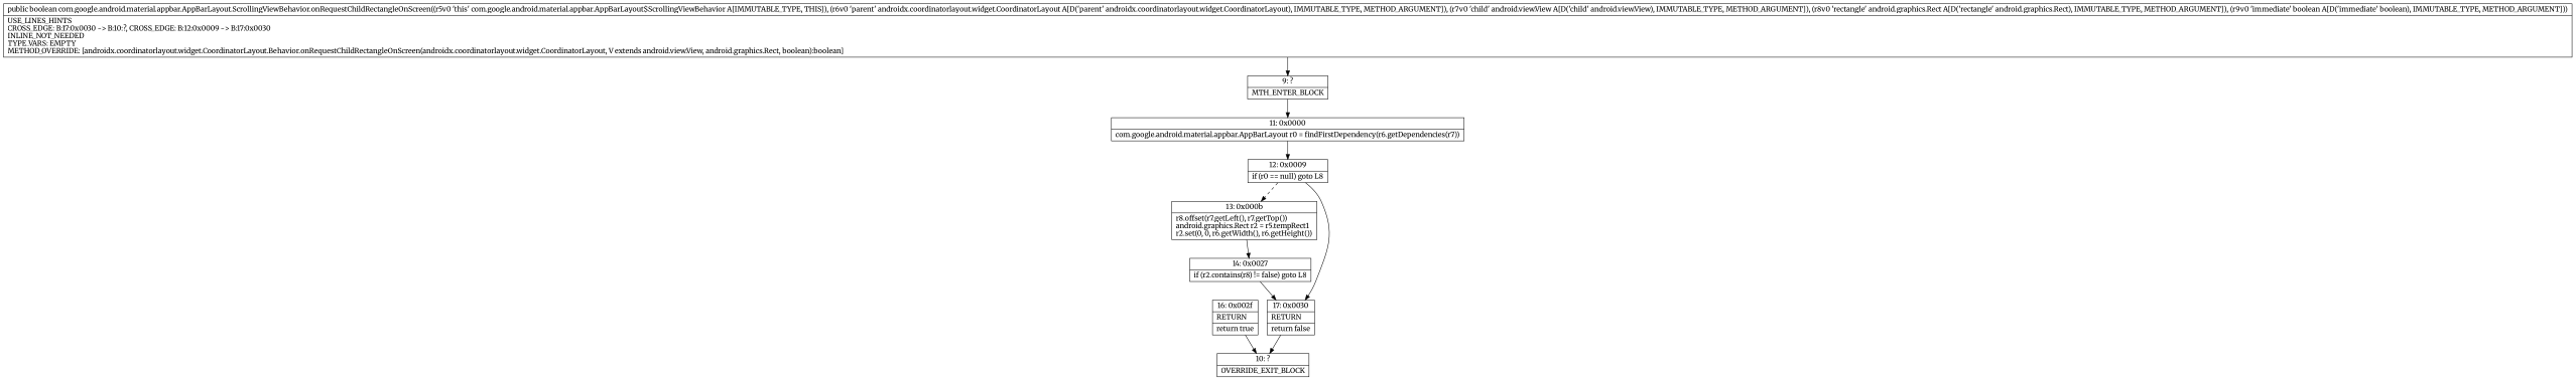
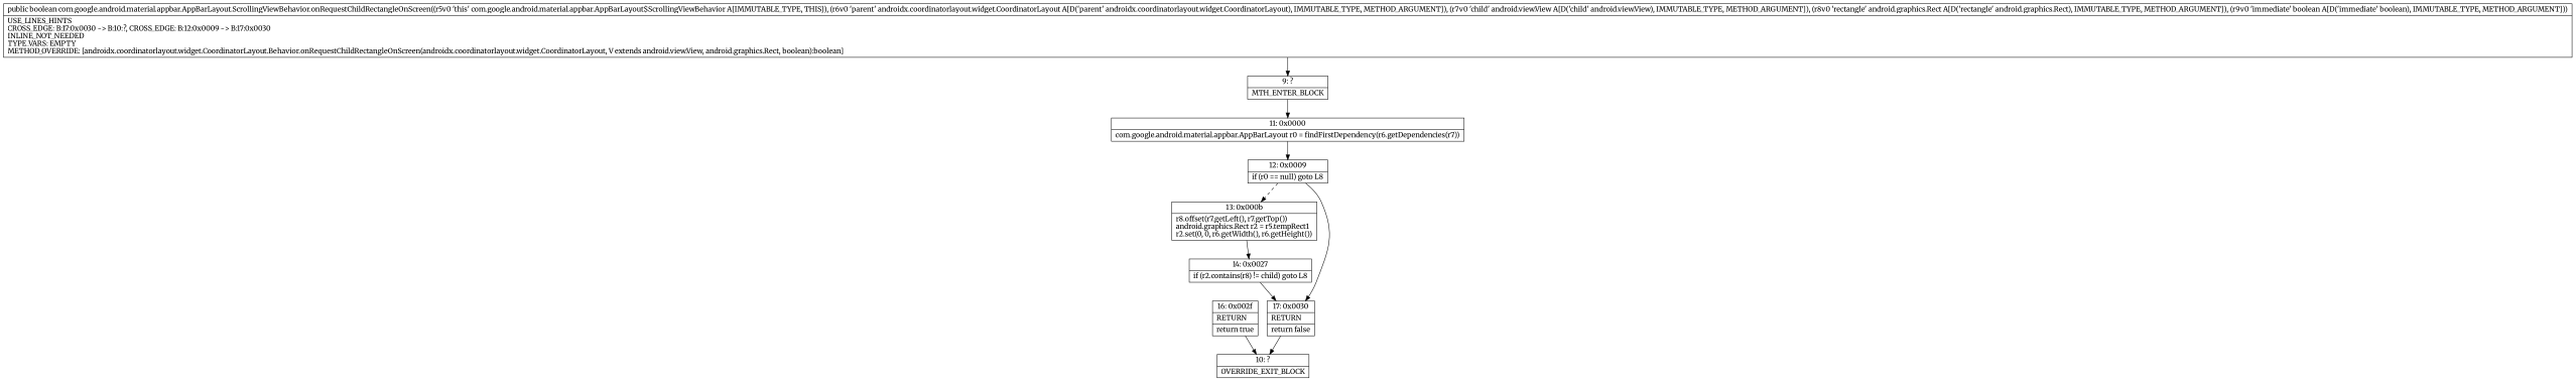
  digraph {
    fontname=Merriweather
    node [fontname=Merriweather shape=record]
    edge [fontname=Merriweather]
    n1 [label="{9\:\ ?|MTH_ENTER_BLOCK\l}"]
    n2 [label="{11\:\ 0x0000|com.google.android.material.appbar.AppBarLayout r0 = findFirstDependency(r6.getDependencies(r7))\l}"]
    n3 [label="{12\:\ 0x0009|if (r0 == null) goto L8\l}"]
    n4 [label="{13\:\ 0x000b|r8.offset(r7.getLeft(), r7.getTop())\landroid.graphics.Rect r2 = r5.tempRect1\lr2.set(0, 0, r6.getWidth(), r6.getHeight())\l}"]
    n5 [label="{17\:\ 0x0030|RETURN\l|return false\l}"]
-   n6 [label="{14\:\ 0x0027|if (r2.contains(r8) != false) goto L8\l}"]
+   n6 [label="{14\:\ 0x0027|if (r2.contains(r8) != child) goto L8\l}"]
    n7 [label="{10\:\ ?|OVERRIDE_EXIT_BLOCK\l}"]
    n8 [label="{16\:\ 0x002f|RETURN\l|return true\l}"]
    n9 [label="{public boolean com.google.android.material.appbar.AppBarLayout.ScrollingViewBehavior.onRequestChildRectangleOnScreen((r5v0 'this' com.google.android.material.appbar.AppBarLayout$ScrollingViewBehavior A[IMMUTABLE_TYPE, THIS]), (r6v0 'parent' androidx.coordinatorlayout.widget.CoordinatorLayout A[D('parent' androidx.coordinatorlayout.widget.CoordinatorLayout), IMMUTABLE_TYPE, METHOD_ARGUMENT]), (r7v0 'child' android.view.View A[D('child' android.view.View), IMMUTABLE_TYPE, METHOD_ARGUMENT]), (r8v0 'rectangle' android.graphics.Rect A[D('rectangle' android.graphics.Rect), IMMUTABLE_TYPE, METHOD_ARGUMENT]), (r9v0 'immediate' boolean A[D('immediate' boolean), IMMUTABLE_TYPE, METHOD_ARGUMENT]))  | USE_LINES_HINTS\lCROSS_EDGE: B:17:0x0030 \-\> B:10:?, CROSS_EDGE: B:12:0x0009 \-\> B:17:0x0030\lINLINE_NOT_NEEDED\lTYPE_VARS: EMPTY\lMETHOD_OVERRIDE: [androidx.coordinatorlayout.widget.CoordinatorLayout.Behavior.onRequestChildRectangleOnScreen(androidx.coordinatorlayout.widget.CoordinatorLayout, V extends android.view.View, android.graphics.Rect, boolean):boolean]\l}"]
    n1 -> n2
    n2 -> n3
    n3 -> n4 [style=dashed]
    n3 -> n5
    n4 -> n6
    n5 -> n7
    n6 -> n5
    n8 -> n7
    n9 -> n1
  }
